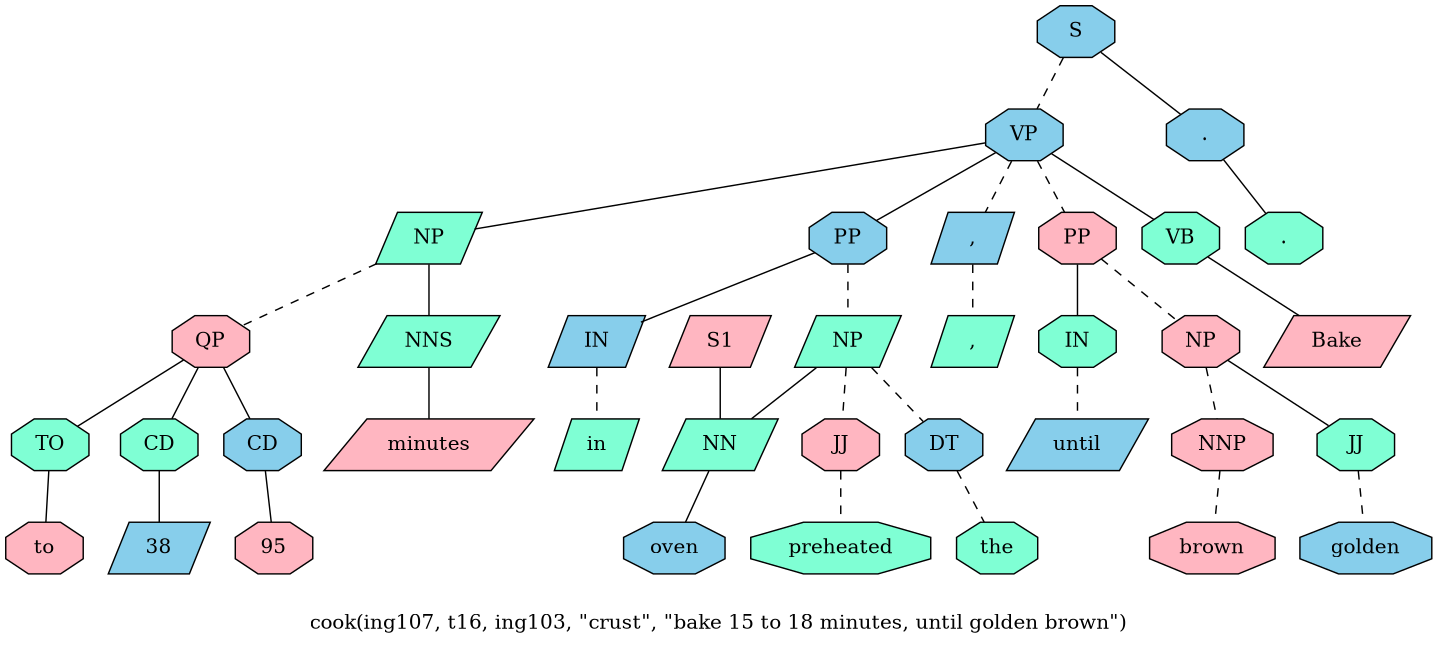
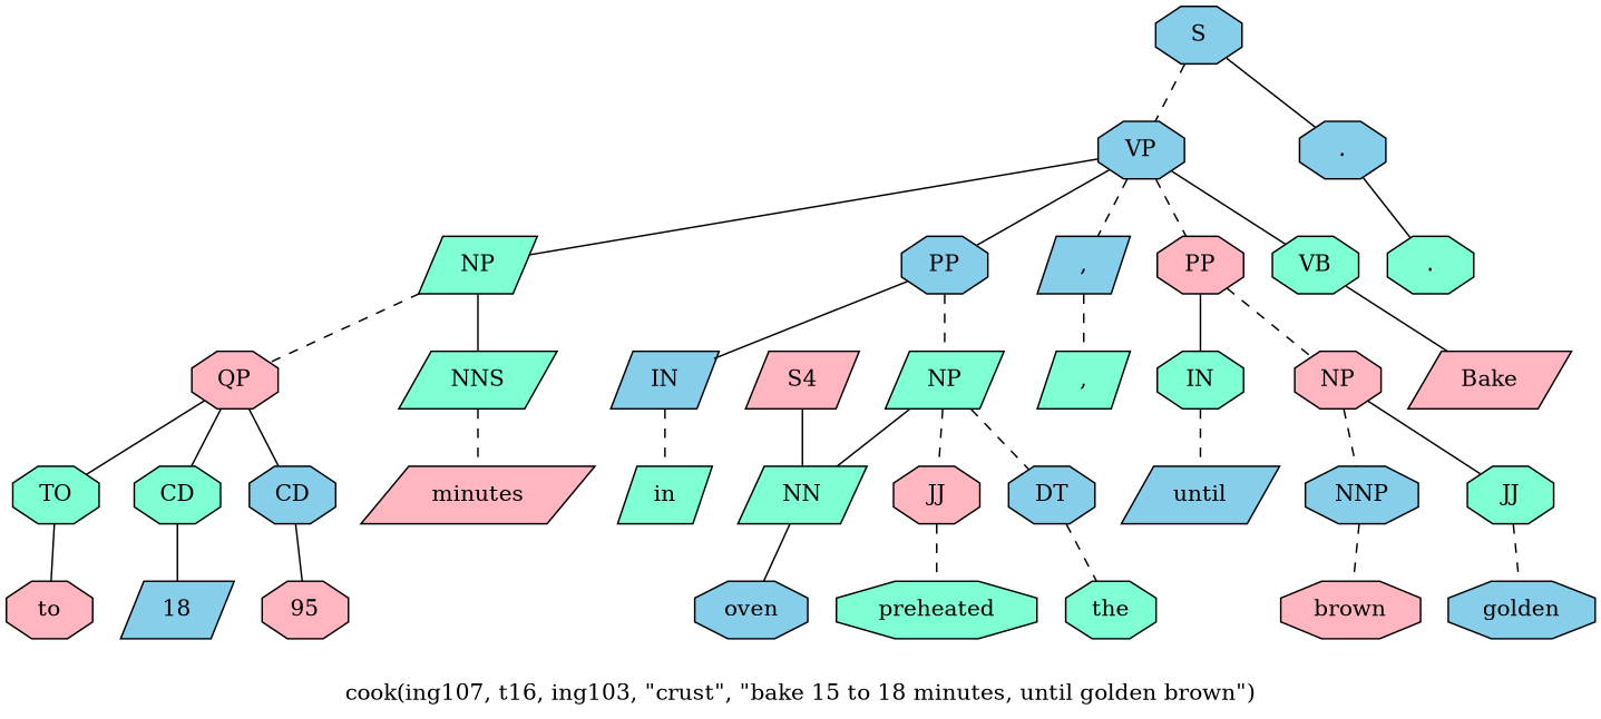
  graph {
    label="cook(ing107, t16, ing103, \"crust\", \"bake 15 to 18 minutes, until golden brown\")"
    node [fillcolor=aquamarine shape=octagon style=filled]
    edge [style=solid]
-   n1 [fillcolor=lightpink label=S1 shape=parallelogram]
+   n1 [fillcolor=lightpink label=S4 shape=parallelogram]
    n2 [label=NN shape=parallelogram]
    n3 [fillcolor=skyblue label=S]
    n4 [fillcolor=skyblue label=VP]
    n5 [fillcolor=skyblue label="."]
    n6 [label=VB]
    n7 [label=NP shape=parallelogram]
    n8 [fillcolor=skyblue label=PP]
    n9 [fillcolor=skyblue label="," shape=parallelogram]
    n10 [fillcolor=lightpink label=PP]
    n11 [label="."]
    n12 [fillcolor=lightpink label=Bake shape=parallelogram]
    n13 [fillcolor=lightpink label=QP]
    n14 [label=NNS shape=parallelogram]
    n15 [fillcolor=skyblue label=IN shape=parallelogram]
    n16 [label=NP shape=parallelogram]
    n17 [label="," shape=parallelogram]
    n18 [label=IN]
    n19 [fillcolor=lightpink label=NP]
    n20 [fillcolor=skyblue label=CD]
    n21 [label=TO]
    n22 [label=CD]
    n23 [fillcolor=lightpink label=minutes shape=parallelogram]
    n24 [fillcolor=lightpink label=95]
    n25 [fillcolor=lightpink label=to]
-   n26 [fillcolor=skyblue label=38 shape=parallelogram]
+   n26 [fillcolor=skyblue label=18 shape=parallelogram]
    n27 [label=in shape=parallelogram]
    n28 [fillcolor=skyblue label=DT]
    n29 [fillcolor=lightpink label=JJ]
    n30 [label=the]
    n31 [label=preheated]
    n32 [fillcolor=skyblue label=oven]
    n33 [fillcolor=skyblue label=until shape=parallelogram]
    n34 [label=JJ]
-   n35 [fillcolor=lightpink label=NNP]
+   n35 [fillcolor=skyblue label=NNP]
    n36 [fillcolor=skyblue label=golden]
    n37 [fillcolor=lightpink label=brown]
    n1 -- n2
    n2 -- n32
    n3 -- n4 [style=dashed]
    n3 -- n5
    n4 -- n6
    n4 -- n7
    n4 -- n8
    n4 -- n9 [style=dashed]
    n4 -- n10 [style=dashed]
    n5 -- n11
    n6 -- n12
    n7 -- n13 [style=dashed]
    n7 -- n14
    n8 -- n15
    n8 -- n16 [style=dashed]
    n9 -- n17 [style=dashed]
    n10 -- n18
    n10 -- n19 [style=dashed]
    n13 -- n20
    n13 -- n21
    n13 -- n22
-   n14 -- n23
+   n14 -- n23 [style=dashed]
    n15 -- n27 [style=dashed]
    n16 -- n2
    n16 -- n28 [style=dashed]
    n16 -- n29 [style=dashed]
    n18 -- n33 [style=dashed]
    n19 -- n34
    n19 -- n35 [style=dashed]
    n20 -- n24
    n21 -- n25
    n22 -- n26
    n28 -- n30 [style=dashed]
    n29 -- n31 [style=dashed]
    n34 -- n36 [style=dashed]
    n35 -- n37 [style=dashed]
  }
